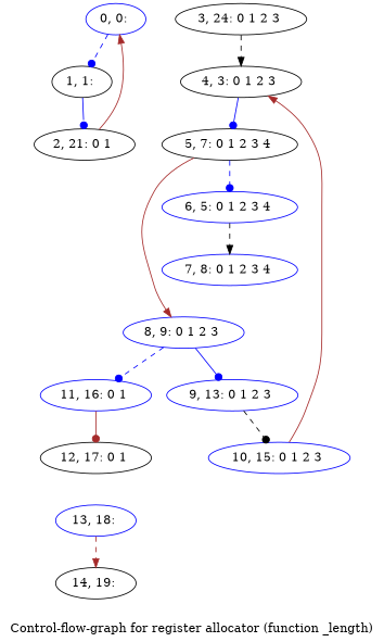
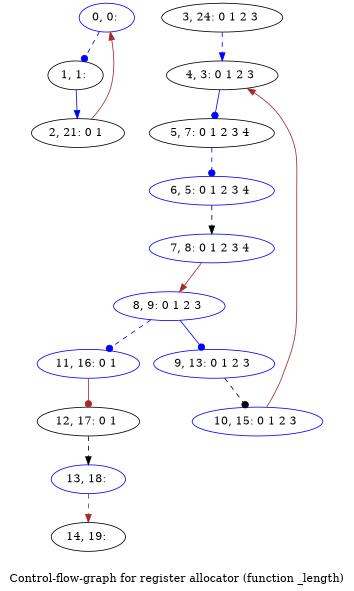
  digraph {
    label="Control-flow-graph for register allocator (function _length)"
    node [color=blue]
    edge [arrowhead=normal color=blue style=dashed]
    n1 [label="0, 0: "]
    n2 [color=black label="1, 1: "]
    n3 [color=black label="2, 21: 0 1 "]
    n4 [color=black label="3, 24: 0 1 2 3 "]
    n5 [color=black label="4, 3: 0 1 2 3 "]
    n6 [color=black label="5, 7: 0 1 2 3 4 "]
    n7 [label="6, 5: 0 1 2 3 4 "]
    n8 [label="7, 8: 0 1 2 3 4 "]
    n9 [label="8, 9: 0 1 2 3 "]
    n10 [label="9, 13: 0 1 2 3 "]
    n11 [label="11, 16: 0 1 "]
    n12 [label="10, 15: 0 1 2 3 "]
    n13 [color=black label="12, 17: 0 1 "]
    n14 [label="13, 18: "]
    n15 [color=black label="14, 19: "]
    n1 -> n2 [arrowhead=dot]
-   n2 -> n3 [arrowhead=dot style=solid]
+   n2 -> n3 [style=solid]
    n3 -> n1 [color=brown style=solid]
-   n4 -> n5 [color=black]
+   n4 -> n5
    n5 -> n6 [arrowhead=dot style=solid]
    n6 -> n7 [arrowhead=dot]
    n7 -> n8 [color=black]
-   n6 -> n9 [color=brown style=solid]
+   n8 -> n9 [color=brown style=solid]
    n9 -> n10 [arrowhead=dot style=solid]
    n9 -> n11 [arrowhead=dot]
    n10 -> n12 [arrowhead=dot color=black]
    n11 -> n13 [arrowhead=dot color=brown style=solid]
    n12 -> n5 [color=brown style=solid]
+   n13 -> n14 [color=black]
    n14 -> n15 [color=brown]
  }
